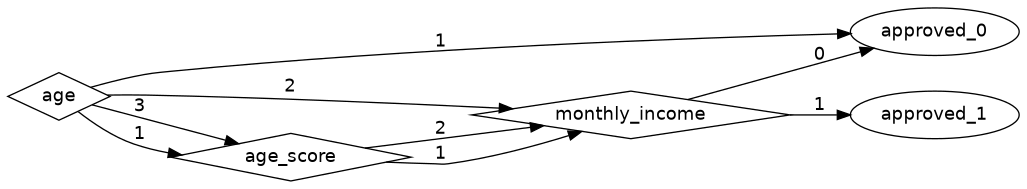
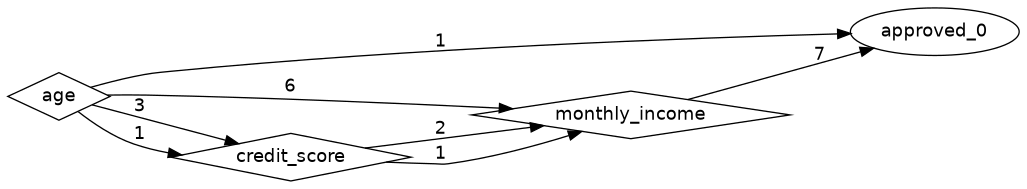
  digraph {
    fontname="DejaVu Sans"
    rankdir=LR
    node [fontname="DejaVu Sans" shape=diamond]
    edge [fontname="DejaVu Sans"]
-   n1 [label=approved_1 shape=""]
    n2 [label=approved_0 shape=""]
    n3 [label=monthly_income]
-   n4 [label=age_score]
+   n4 [label=credit_score]
    n5 [label=age]
-   n3 -> n1 [label=1]
-   n3 -> n2 [label=0]
+   n3 -> n2 [label=7]
    n4 -> n3 [label=2]
    n4 -> n3 [label=1]
    n5 -> n2 [label=1]
-   n5 -> n3 [label=2]
+   n5 -> n3 [label=6]
    n5 -> n4 [label=3]
    n5 -> n4 [label=1]
  }
